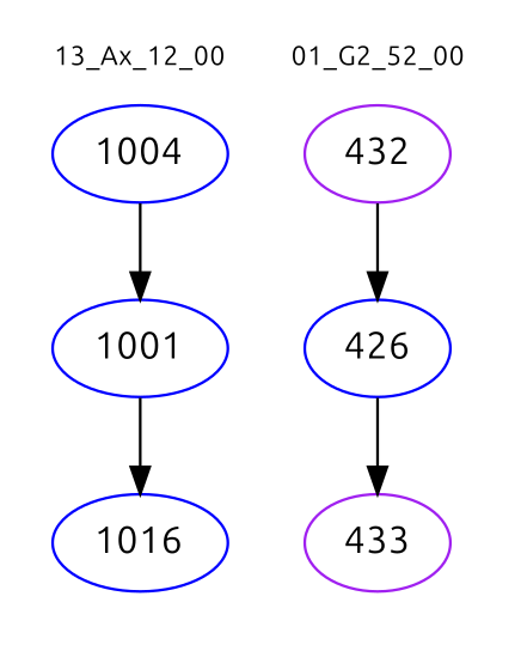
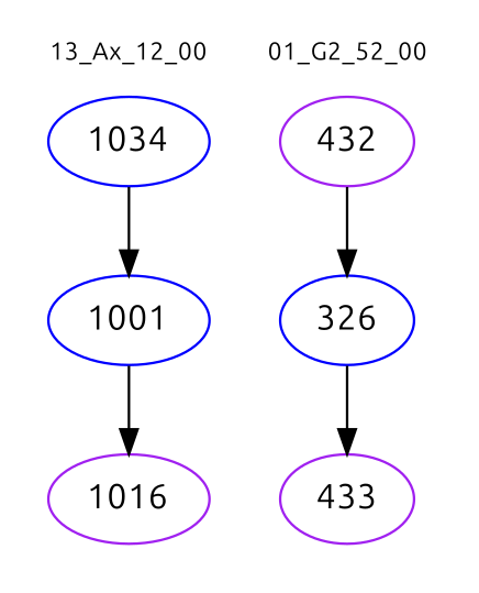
  digraph {
    fontname=Ubuntu
    node [color=blue fontname=Ubuntu]
    edge [color=black fontname=Ubuntu]
-   n1 [label=1004]
+   n1 [label=1034]
    n2 [label=1001]
-   n3 [label=1016]
+   n3 [color=purple label=1016]
    n4 [color=purple label=432]
-   n5 [label=426]
+   n5 [label=326]
    n6 [color=purple label=433]
    subgraph cluster_1 {
      color=white
      fontsize=10
      label="13_Ax_12_00"
      n1
      n2
      n3
    }
    subgraph cluster_2 {
      color=white
      fontsize=10
      label="01_G2_52_00"
      n4
      n5
      n6
    }
    n1 -> n2
    n2 -> n3
    n4 -> n5
    n5 -> n6
  }
